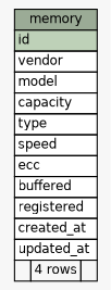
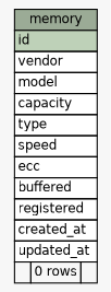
  digraph {
    bgcolor="#f7f7f7"
    fontname=Helvetica
    fontsize=11
    nodesep=0.18
    rankdir=TB
    ranksep=0.46
-   n1 [fontname=Helvetica fontsize=11 label=<     <TABLE BORDER="0" CELLBORDER="1" CELLSPACING="0" BGCOLOR="#ffffff">       <TR><TD COLSPAN="3" BGCOLOR="#9bab96" ALIGN="CENTER">memory</TD></TR>       <TR><TD PORT="id" COLSPAN="3" BGCOLOR="#bed1b8" ALIGN="LEFT">id</TD></TR>       <TR><TD PORT="vendor" COLSPAN="3" ALIGN="LEFT">vendor</TD></TR>       <TR><TD PORT="model" COLSPAN="3" ALIGN="LEFT">model</TD></TR>       <TR><TD PORT="capacity" COLSPAN="3" ALIGN="LEFT">capacity</TD></TR>       <TR><TD PORT="type" COLSPAN="3" ALIGN="LEFT">type</TD></TR>       <TR><TD PORT="speed" COLSPAN="3" ALIGN="LEFT">speed</TD></TR>       <TR><TD PORT="ecc" COLSPAN="3" ALIGN="LEFT">ecc</TD></TR>       <TR><TD PORT="buffered" COLSPAN="3" ALIGN="LEFT">buffered</TD></TR>       <TR><TD PORT="registered" COLSPAN="3" ALIGN="LEFT">registered</TD></TR>       <TR><TD PORT="created_at" COLSPAN="3" ALIGN="LEFT">created_at</TD></TR>       <TR><TD PORT="updated_at" COLSPAN="3" ALIGN="LEFT">updated_at</TD></TR>       <TR><TD ALIGN="LEFT" BGCOLOR="#f7f7f7">  </TD><TD ALIGN="RIGHT" BGCOLOR="#f7f7f7">4 rows</TD><TD ALIGN="RIGHT" BGCOLOR="#f7f7f7">  </TD></TR>     </TABLE>> shape=plaintext]
+   n1 [fontname=Helvetica fontsize=11 label=<     <TABLE BORDER="0" CELLBORDER="1" CELLSPACING="0" BGCOLOR="#ffffff">       <TR><TD COLSPAN="3" BGCOLOR="#9bab96" ALIGN="CENTER">memory</TD></TR>       <TR><TD PORT="id" COLSPAN="3" BGCOLOR="#bed1b8" ALIGN="LEFT">id</TD></TR>       <TR><TD PORT="vendor" COLSPAN="3" ALIGN="LEFT">vendor</TD></TR>       <TR><TD PORT="model" COLSPAN="3" ALIGN="LEFT">model</TD></TR>       <TR><TD PORT="capacity" COLSPAN="3" ALIGN="LEFT">capacity</TD></TR>       <TR><TD PORT="type" COLSPAN="3" ALIGN="LEFT">type</TD></TR>       <TR><TD PORT="speed" COLSPAN="3" ALIGN="LEFT">speed</TD></TR>       <TR><TD PORT="ecc" COLSPAN="3" ALIGN="LEFT">ecc</TD></TR>       <TR><TD PORT="buffered" COLSPAN="3" ALIGN="LEFT">buffered</TD></TR>       <TR><TD PORT="registered" COLSPAN="3" ALIGN="LEFT">registered</TD></TR>       <TR><TD PORT="created_at" COLSPAN="3" ALIGN="LEFT">created_at</TD></TR>       <TR><TD PORT="updated_at" COLSPAN="3" ALIGN="LEFT">updated_at</TD></TR>       <TR><TD ALIGN="LEFT" BGCOLOR="#f7f7f7">  </TD><TD ALIGN="RIGHT" BGCOLOR="#f7f7f7">0 rows</TD><TD ALIGN="RIGHT" BGCOLOR="#f7f7f7">  </TD></TR>     </TABLE>> shape=plaintext]
  }
